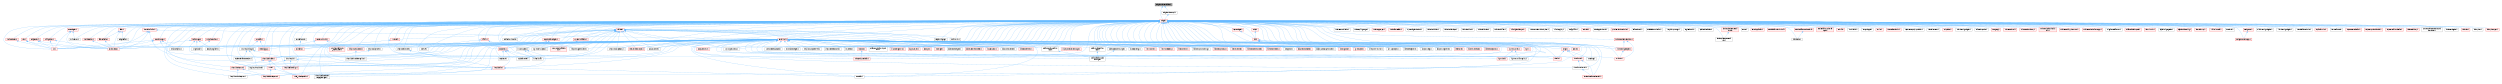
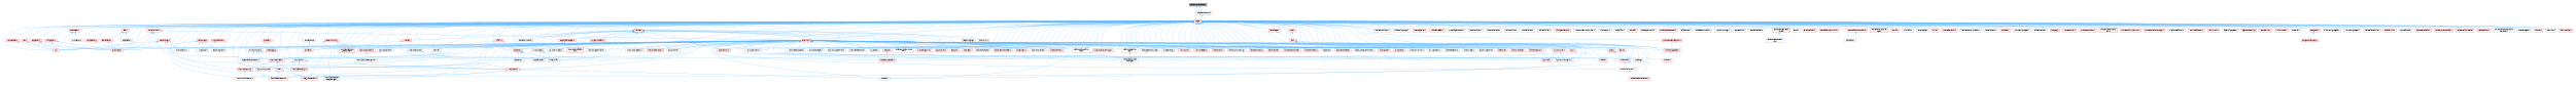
  digraph {
    fontname="Patrick Hand"
    node [color=red fillcolor="#FFF0F0" fontname="Patrick Hand" fontsize=10 shape=box style=filled]
    edge [color=steelblue1 dir=back fontname="Patrick Hand" fontsize=10 labelfontname=Helvetica labelfontsize=10 style=solid]
    n1 [color=gray40 fillcolor=grey60 fontcolor=black height=0.2 label="DelegateInstanceInterface.h" width=0.4]
    n2 [height=0.2 label="Delegate.h" width=0.4]
    n3 [color=grey40 fillcolor=white height=0.2 label="DelegateInstancesImpl.h" width=0.4]
    n4 [height=0.2 label="AnimBlueprintExtension\l_PropertyAccess.h" width=0.4]
    n5 [height=0.2 label="Data.h" width=0.4]
    n6 [height=0.2 label="Core.h" width=0.4]
    n7 [height=0.2 label="CoreSharedPCH.h" width=0.4]
    n8 [color=grey40 fillcolor=white height=0.2 label="AssetAccessRestrictions.h" width=0.4]
    n9 [color=grey40 fillcolor=white height=0.2 label="AssetCompilingManager.h" width=0.4]
    n10 [height=0.2 label="AssetManagerTypes.h" width=0.4]
    n11 [height=0.2 label="AssetReferenceFilter.h" width=0.4]
    n12 [color=grey40 fillcolor=white height=0.2 label="AssetSourceFilenameCache.h" width=0.4]
    n13 [color=grey40 fillcolor=white height=0.2 label="AsyncLoadingFlushContext.h" width=0.4]
    n14 [height=0.2 label="AsyncTaskNotification.h" width=0.4]
    n15 [height=0.2 label="CoreAsyncTaskNotification\lImpl.h" width=0.4]
    n16 [height=0.2 label="Attribute.h" width=0.4]
    n17 [color=grey40 fillcolor=white height=0.2 label="BlueprintManagedListDetails.h" width=0.4]
    n18 [height=0.2 label="CurveEditor.h" width=0.4]
    n19 [height=0.2 label="CurveModel.h" width=0.4]
    n20 [color=grey40 fillcolor=white height=0.2 label="DetailColumnSizeData.h" width=0.4]
    n21 [height=0.2 label="GraphEditor.h" width=0.4]
    n22 [height=0.2 label="BlueprintEditor.h" width=0.4]
    n23 [color=grey40 fillcolor=white height=0.2 label="SBlueprintEditorSelected\lDebugObjectWidget.h" width=0.4]
    n24 [color=grey40 fillcolor=white height=0.2 label="SSCSEditor.h" width=0.4]
    n25 [color=grey40 fillcolor=white height=0.2 label="GraphEditorModule.h" width=0.4]
    n26 [color=grey40 fillcolor=white height=0.2 label="SBlueprintDiff.h" width=0.4]
    n27 [color=grey40 fillcolor=white height=0.2 label="SGraphPanel.h" width=0.4]
    n28 [height=0.2 label="PropertyEditorDelegates.h" width=0.4]
    n29 [color=grey40 fillcolor=white height=0.2 label="SKismetInspector.h" width=0.4]
    n30 [color=grey40 fillcolor=white height=0.2 label="SRigVMDetailsInspector.h" width=0.4]
    n31 [color=grey40 fillcolor=white height=0.2 label="SBlueprintNamespaceEntry.h" width=0.4]
    n32 [color=grey40 fillcolor=white height=0.2 label="SCommentBubble.h" width=0.4]
    n33 [height=0.2 label="SGraphActionMenu.h" width=0.4]
    n34 [color=grey40 fillcolor=white height=0.2 label="SKeyNavigationButtons.h" width=0.4]
    n35 [color=grey40 fillcolor=white height=0.2 label="SKeySelector.h" width=0.4]
    n36 [height=0.2 label="SKismetDebugTreeView.h" width=0.4]
    n37 [height=0.2 label="SModeWidget.h" width=0.4]
    n38 [height=0.2 label="SNameComboBox.h" width=0.4]
    n39 [color=grey40 fillcolor=white height=0.2 label="SObjectBindingTag.h" width=0.4]
    n40 [color=grey40 fillcolor=white height=0.2 label="SOutlinerView.h" width=0.4]
    n41 [height=0.2 label="SResetToDefaultMenu.h" width=0.4]
    n42 [height=0.2 label="SlateAttributeDescriptor.h" width=0.4]
    n43 [color=grey40 fillcolor=white height=0.2 label="AudioMaterialButton.h" width=0.4]
    n44 [color=grey40 fillcolor=white height=0.2 label="AudioMaterialEnvelope.h" width=0.4]
    n45 [color=grey40 fillcolor=white height=0.2 label="AudioMaterialKnob.h" width=0.4]
    n46 [color=grey40 fillcolor=white height=0.2 label="AudioMaterialMeter.h" width=0.4]
    n47 [color=grey40 fillcolor=white height=0.2 label="AudioMaterialSlider.h" width=0.4]
    n48 [height=0.2 label="AudioWidgetsSlateTypes.h" width=0.4]
    n49 [color=grey40 fillcolor=white height=0.2 label="BehaviorTreeDelegates.h" width=0.4]
    n50 [height=0.2 label="BlueprintActionDatabase.h" width=0.4]
    n51 [color=grey40 fillcolor=white height=0.2 label="BlueprintActionDatabaseRegistrar.h" width=0.4]
    n52 [height=0.2 label="BlueprintActionFilter.h" width=0.4]
    n53 [height=0.2 label="BlueprintNodeSpawner.h" width=0.4]
    n54 [color=grey40 fillcolor=white height=0.2 label="BlueprintBoundNodeSpawner.h" width=0.4]
    n55 [height=0.2 label="BlueprintFieldNodeSpawner.h" width=0.4]
    n56 [height=0.2 label="K2Node.h" width=0.4]
    n57 [height=0.2 label="K2Node_StructOperation.h" width=0.4]
    n58 [color=grey40 fillcolor=white height=0.2 label="BlueprintEditorModule.h" width=0.4]
    n59 [height=0.2 label="BlueprintEditorSettings.h" width=0.4]
    n60 [color=grey40 fillcolor=white height=0.2 label="BlueprintGraphModule.h" width=0.4]
    n61 [color=grey40 fillcolor=white height=0.2 label="BlueprintNamespaceUtilities.h" width=0.4]
    n62 [color=grey40 fillcolor=white height=0.2 label="BlueprintPaletteFavorites.h" width=0.4]
    n63 [height=0.2 label="BoolPropertyTrackEditor.h" width=0.4]
    n64 [color=grey40 fillcolor=white height=0.2 label="BrowseToAssetOverrideSubsystem.h" width=0.4]
    n65 [color=grey40 fillcolor=white height=0.2 label="BulkDataRegistry.h" width=0.4]
    n66 [height=0.2 label="ConfigCacheIni.h" width=0.4]
    n67 [color=grey40 fillcolor=white height=0.2 label="ConfigUtilities.h" width=0.4]
    n68 [height=0.2 label="CookStats.h" width=0.4]
    n69 [height=0.2 label="CoreDelegates.h" width=0.4]
    n70 [color=grey40 fillcolor=white height=0.2 label="RuntimeErrors.h" width=0.4]
    n71 [color=grey40 fillcolor=white height=0.2 label="CoreDelegatesInternal.h" width=0.4]
    n72 [height=0.2 label="CoreMinimal.h" width=0.4]
    n73 [color=grey40 fillcolor=white height=0.2 label="DataflowCollectionSpread\lSheetWidget.h" width=0.4]
    n74 [color=grey40 fillcolor=white height=0.2 label="DataflowConstructionViewport\lClient.h" width=0.4]
    n75 [color=grey40 fillcolor=white height=0.2 label="DataflowFacesOutlinerWidget.h" width=0.4]
    n76 [color=grey40 fillcolor=white height=0.2 label="DataflowTransformOutliner\lWidget.h" width=0.4]
    n77 [color=grey40 fillcolor=white height=0.2 label="DataflowVerticesOutliner\lWidget.h" width=0.4]
    n78 [color=grey40 fillcolor=white height=0.2 label="DetailsDiff.h" width=0.4]
    n79 [height=0.2 label="EngineAnalytics.h" width=0.4]
    n80 [color=grey40 fillcolor=white height=0.2 label="FindInBlueprintManager.h" width=0.4]
    n81 [color=grey40 fillcolor=white height=0.2 label="FindInBlueprints.h" width=0.4]
    n82 [color=grey40 fillcolor=white height=0.2 label="ImaginaryBlueprintData.h" width=0.4]
    n83 [color=grey40 fillcolor=white height=0.2 label="ReplaceNodeReferencesHelper.h" width=0.4]
    n84 [height=0.2 label="FontTypes.h" width=0.4]
    n85 [color=grey40 fillcolor=white height=0.2 label="FractureToolDelegates.h" width=0.4]
    n86 [color=grey40 fillcolor=white height=0.2 label="GameplayTagsModule.h" width=0.4]
    n87 [height=0.2 label="GenericAccessibleInterfaces.h" width=0.4]
    n88 [color=grey40 fillcolor=white height=0.2 label="HLODProviderInterface.h" width=0.4]
    n89 [height=0.2 label="IDisplayClusterClusterManager.h" width=0.4]
    n90 [height=0.2 label="ISequencer.h" width=0.4]
    n91 [height=0.2 label="InteractiveTool.h" width=0.4]
    n92 [height=0.2 label="EdModeInteractiveToolsContext.h" width=0.4]
    n93 [color=grey40 fillcolor=white height=0.2 label="InteractiveToolsContext.h" width=0.4]
    n94 [color=grey40 fillcolor=white height=0.2 label="LandscapeSettings.h" width=0.4]
    n95 [height=0.2 label="LiveLinkProvider.h" width=0.4]
    n96 [height=0.2 label="LiveLinkSourceFactory.h" width=0.4]
    n97 [height=0.2 label="MRUFavoritesList.h" width=0.4]
    n98 [color=grey40 fillcolor=white height=0.2 label="MaterialExpressionSettings.h" width=0.4]
    n99 [height=0.2 label="MaterialGraphSchema.h" width=0.4]
    n100 [height=0.2 label="MaterialInterface.h" width=0.4]
    n101 [color=grey40 fillcolor=white height=0.2 label="MotionTrailOptions.h" width=0.4]
    n102 [height=0.2 label="MovieScene.h" width=0.4]
    n103 [height=0.2 label="MovieSceneEvaluationState.h" width=0.4]
    n104 [height=0.2 label="MovieSceneSignedObject.h" width=0.4]
    n105 [height=0.2 label="MovieSceneSubSection.h" width=0.4]
    n106 [height=0.2 label="Package.h" width=0.4]
    n107 [color=grey40 fillcolor=white height=0.2 label="SavePackage.h" width=0.4]
    n108 [height=0.2 label="Selection.h" width=0.4]
    n109 [color=grey40 fillcolor=white height=0.2 label="PackageStore.h" width=0.4]
    n110 [height=0.2 label="ParameterSourcesFloat.h" width=0.4]
    n111 [color=grey40 fillcolor=white height=0.2 label="PropertyAccessCompilerHandler.h" width=0.4]
    n112 [height=0.2 label="RenderingThread.h" width=0.4]
    n113 [height=0.2 label="RigVM.h" width=0.4]
    n114 [height=0.2 label="RigVMStruct.h" width=0.4]
    n115 [height=0.2 label="RigVMTemplate.h" width=0.4]
    n116 [height=0.2 label="RigVMUserWorkflow.h" width=0.4]
    n117 [color=grey40 fillcolor=white height=0.2 label="RigVMUserWorkflowRegistry.h" width=0.4]
    n118 [color=grey40 fillcolor=white height=0.2 label="SBlueprintRevisionMenu.h" width=0.4]
    n119 [color=grey40 fillcolor=white height=0.2 label="SCSVImportOptions.h" width=0.4]
    n120 [color=grey40 fillcolor=white height=0.2 label="SFilterableObjectList.h" width=0.4]
    n121 [color=grey40 fillcolor=white height=0.2 label="SGraphPinInteger.h" width=0.4]
    n122 [color=grey40 fillcolor=white height=0.2 label="SGraphPinIntegerSlider.h" width=0.4]
    n123 [height=0.2 label="SelectionSet.h" width=0.4]
    n124 [height=0.2 label="SharedViewModelData.h" width=0.4]
    n125 [height=0.2 label="SlateDebugging.h" width=0.4]
    n126 [height=0.2 label="StaticMeshOperations.h" width=0.4]
    n127 [height=0.2 label="CoreNet.h" width=0.4]
    n128 [height=0.2 label="CsvProfiler.h" width=0.4]
    n129 [color=grey40 fillcolor=white height=0.2 label="CurveEditorTree.h" width=0.4]
    n130 [color=grey40 fillcolor=white height=0.2 label="DelegateFilter.h" width=0.4]
    n131 [height=0.2 label="DiffUtils.h" width=0.4]
-   n132 [height=0.2 label="DynamicExtensionContainer.h" width=0.4]
+   n132 [height=0.2 label="IFixedSampledSequenceGrid.h" width=0.4]
    n133 [color=grey40 fillcolor=white height=0.2 label="EditorElements.h" width=0.4]
    n134 [color=grey40 fillcolor=white height=0.2 label="EmbeddedCommunication.h" width=0.4]
    n135 [color=grey40 fillcolor=white height=0.2 label="EncryptionKeyManager.h" width=0.4]
    n136 [color=grey40 fillcolor=white height=0.2 label="EngineElements.h" width=0.4]
    n137 [color=grey40 fillcolor=white height=0.2 label="EpicRtcStatsCollector.h" width=0.4]
    n138 [height=0.2 label="Field.h" width=0.4]
    n139 [height=0.2 label="FilterCollection.h" width=0.4]
    n140 [color=grey40 fillcolor=white height=0.2 label="FixedSampledSequenceGrid\lData.h" width=0.4]
    n141 [color=grey40 fillcolor=white height=0.2 label="Frames.h" width=0.4]
    n142 [height=0.2 label="GenericApplication.h" width=0.4]
    n143 [height=0.2 label="GenericPlatformChunkInstall.h" width=0.4]
    n144 [height=0.2 label="GenericPlatformCrashContext.h" width=0.4]
    n145 [color=grey40 fillcolor=white height=0.2 label="StallDetector.h" width=0.4]
    n146 [height=0.2 label="GenericPlatformInputDevice\lMapper.h" width=0.4]
    n147 [height=0.2 label="IConsoleManager.h" width=0.4]
    n148 [height=0.2 label="ICookInfo.h" width=0.4]
    n149 [height=0.2 label="IFilter.h" width=0.4]
    n150 [height=0.2 label="IFixedSampledSequenceGrid\lService.h" width=0.4]
    n151 [color=grey40 fillcolor=white height=0.2 label="ILiveLinkClient.h" width=0.4]
    n152 [height=0.2 label="IModularFeatures.h" width=0.4]
    n153 [height=0.2 label="INavigationToolItem.h" width=0.4]
    n154 [color=grey40 fillcolor=white height=0.2 label="IOSAppDelegate.h" width=0.4]
    n155 [height=0.2 label="IOSView.h" width=0.4]
    n156 [height=0.2 label="IRenameableExtension.h" width=0.4]
    n157 [color=grey40 fillcolor=white height=0.2 label="ISequencerPropertyKeyedStatus.h" width=0.4]
    n158 [color=grey40 fillcolor=white height=0.2 label="InteractiveProcess.h" width=0.4]
    n159 [height=0.2 label="Internationalization.h" width=0.4]
    n160 [height=0.2 label="IoDispatcher.h" width=0.4]
    n161 [color=grey40 fillcolor=white height=0.2 label="LevelStreamingDelegates.h" width=0.4]
    n162 [color=grey40 fillcolor=white height=0.2 label="MallocLeakReporter.h" width=0.4]
    n163 [height=0.2 label="MessageLog.h" width=0.4]
    n164 [height=0.2 label="ModuleManager.h" width=0.4]
    n165 [height=0.2 label="MonitoredProcess.h" width=0.4]
    n166 [height=0.2 label="MovieSceneChannel.h" width=0.4]
    n167 [height=0.2 label="MovieSceneChannelProxy.h" width=0.4]
    n168 [height=0.2 label="MovieSceneDataEventContainer.h" width=0.4]
    n169 [height=0.2 label="MovieSceneDirectorBlueprint\lUtils.h" width=0.4]
    n170 [height=0.2 label="MovieSceneEntitySystemRunner.h" width=0.4]
    n171 [height=0.2 label="MovieSceneLatentActionManager.h" width=0.4]
    n172 [height=0.2 label="NamePermissionList.h" width=0.4]
    n173 [color=grey40 fillcolor=white height=0.2 label="NavigationToolFilterMenu.h" width=0.4]
-   n174 [height=0.2 label="DataflowCollectionSpread.h" width=0.4]
+   n174 [height=0.2 label="NetworkPredictionCues.h" width=0.4]
    n175 [height=0.2 label="NetworkVersion.h" width=0.4]
    n176 [color=grey40 fillcolor=white height=0.2 label="ObjectBindingTagCache.h" width=0.4]
    n177 [height=0.2 label="ObjectHandleTracking.h" width=0.4]
    n178 [height=0.2 label="ObservableArray.h" width=0.4]
    n179 [height=0.2 label="OutlinerViewModel.h" width=0.4]
    n180 [color=grey40 fillcolor=white height=0.2 label="PSOMetrics.h" width=0.4]
    n181 [height=0.2 label="PackageName.h" width=0.4]
    n182 [height=0.2 label="PackageResourceManager.h" width=0.4]
    n183 [color=grey40 fillcolor=white height=0.2 label="PixelStreaming2Delegates.h" width=0.4]
    n184 [color=grey40 fillcolor=white height=0.2 label="PixelStreamingDelegates.h" width=0.4]
    n185 [height=0.2 label="ProfilingHelpers.h" width=0.4]
    n186 [color=grey40 fillcolor=white height=0.2 label="PromotedFilterContainer.h" width=0.4]
    n187 [height=0.2 label="ReplicationDriver.h" width=0.4]
    n188 [color=grey40 fillcolor=white height=0.2 label="SCurveEditorTree.h" width=0.4]
    n189 [height=0.2 label="Script.h" width=0.4]
    n190 [height=0.2 label="SequencerCoreSelection.h" width=0.4]
    n191 [height=0.2 label="SequencerInputHandlerStack.h" width=0.4]
    n192 [height=0.2 label="SequencerOutlinerSelection.h" width=0.4]
    n193 [height=0.2 label="ShaderCodeLibrary.h" width=0.4]
    n194 [height=0.2 label="SparseDelegate.h" width=0.4]
    n195 [color=grey40 fillcolor=white height=0.2 label="SparseSampledSequenceTransport\lCoordinator.h" width=0.4]
    n196 [color=grey40 fillcolor=white height=0.2 label="StateTreeDelegates.h" width=0.4]
    n197 [height=0.2 label="StatsData.h" width=0.4]
    n198 [color=grey40 fillcolor=white height=0.2 label="StatsSystem.h" width=0.4]
    n199 [height=0.2 label="StatsSystemTypes.h" width=0.4]
    n200 [color=grey40 fillcolor=white height=0.2 label="INavigationTool.h" width=0.4]
    n1 -> n2
    n1 -> n3
    n2 -> n4
    n2 -> n5
    n2 -> n6
    n2 -> n7
    n2 -> n8
    n2 -> n9
    n2 -> n10
    n2 -> n11
    n2 -> n12
    n2 -> n13
    n2 -> n14
    n2 -> n15
    n2 -> n16
    n2 -> n17
    n2 -> n18
    n2 -> n19
    n2 -> n20
    n2 -> n21
    n2 -> n22
    n2 -> n23
    n2 -> n24
    n2 -> n25
    n2 -> n26
    n2 -> n27
    n2 -> n28
    n2 -> n29
    n2 -> n30
    n2 -> n31
    n2 -> n32
    n2 -> n33
    n2 -> n34
    n2 -> n35
    n2 -> n36
    n2 -> n37
    n2 -> n38
    n2 -> n39
    n2 -> n40
    n2 -> n41
    n2 -> n42
    n2 -> n43
    n2 -> n44
    n2 -> n45
    n2 -> n46
    n2 -> n47
    n2 -> n48
    n2 -> n49
    n2 -> n50
    n2 -> n51
    n2 -> n52
    n2 -> n53
    n2 -> n54
    n2 -> n55
    n2 -> n56
    n2 -> n57
    n2 -> n58
    n2 -> n59
    n2 -> n60
    n2 -> n61
    n2 -> n62
    n2 -> n63
    n2 -> n64
    n2 -> n65
    n2 -> n66
    n2 -> n67
    n2 -> n68
    n2 -> n69
    n2 -> n70
    n2 -> n71
    n2 -> n72
    n2 -> n73
    n2 -> n74
    n2 -> n75
    n2 -> n76
    n2 -> n77
    n2 -> n78
    n2 -> n79
    n2 -> n80
    n2 -> n81
    n2 -> n82
    n2 -> n83
    n2 -> n84
    n2 -> n85
    n2 -> n86
    n2 -> n87
    n2 -> n88
    n2 -> n89
    n2 -> n90
    n2 -> n91
    n2 -> n92
    n2 -> n93
    n2 -> n94
    n2 -> n95
    n2 -> n96
    n2 -> n97
    n2 -> n98
    n2 -> n99
    n2 -> n100
    n2 -> n101
    n2 -> n102
    n2 -> n103
    n2 -> n104
    n2 -> n105
    n2 -> n106
    n2 -> n107
    n2 -> n108
    n2 -> n109
    n2 -> n110
    n2 -> n111
    n2 -> n112
    n2 -> n113
    n2 -> n114
    n2 -> n115
    n2 -> n116
    n2 -> n117
    n2 -> n118
    n2 -> n119
    n2 -> n120
    n2 -> n121
    n2 -> n122
    n2 -> n123
    n2 -> n124
    n2 -> n125
    n2 -> n126
    n2 -> n127
    n2 -> n128
    n2 -> n129
    n2 -> n130
    n2 -> n131
    n2 -> n132
    n2 -> n133
    n2 -> n134
    n2 -> n135
    n2 -> n136
    n2 -> n137
    n2 -> n138
    n2 -> n139
    n2 -> n140
    n2 -> n141
    n2 -> n142
    n2 -> n143
    n2 -> n144
    n2 -> n145
    n2 -> n146
    n2 -> n147
    n2 -> n148
    n2 -> n149
    n2 -> n150
    n2 -> n151
    n2 -> n152
    n2 -> n153
    n2 -> n154
    n2 -> n155
    n2 -> n156
    n2 -> n157
    n2 -> n158
    n2 -> n159
    n2 -> n160
    n2 -> n161
    n2 -> n162
    n2 -> n163
    n2 -> n164
    n2 -> n165
    n2 -> n166
    n2 -> n167
    n2 -> n168
    n2 -> n169
    n2 -> n170
    n2 -> n171
    n2 -> n172
    n2 -> n173
    n2 -> n174
    n2 -> n175
    n2 -> n176
    n2 -> n177
    n2 -> n178
    n2 -> n179
    n2 -> n180
    n2 -> n181
    n2 -> n182
    n2 -> n183
    n2 -> n184
    n2 -> n185
    n2 -> n186
    n2 -> n187
    n2 -> n188
    n2 -> n189
    n2 -> n190
    n2 -> n191
    n2 -> n192
    n2 -> n193
    n2 -> n194
    n2 -> n195
    n2 -> n196
    n2 -> n197
    n2 -> n198
    n2 -> n199
    n3 -> n2
    n5 -> n6
    n5 -> n7
    n14 -> n15
    n16 -> n6
    n16 -> n7
    n16 -> n14
    n16 -> n15
    n16 -> n17
    n16 -> n18
    n16 -> n19
    n16 -> n20
    n16 -> n21
    n16 -> n24
    n16 -> n25
    n16 -> n26
    n16 -> n27
    n16 -> n28
    n16 -> n31
    n16 -> n32
    n16 -> n33
    n16 -> n34
    n16 -> n35
    n16 -> n36
    n16 -> n37
    n16 -> n38
    n16 -> n39
    n16 -> n40
    n16 -> n41
    n16 -> n42
    n19 -> n18
    n21 -> n22
    n21 -> n25
    n21 -> n26
    n21 -> n27
    n22 -> n23
    n22 -> n24
    n28 -> n29
    n28 -> n30
    n29 -> n22
    n29 -> n26
    n50 -> n51
    n52 -> n53
    n52 -> n56
    n52 -> n57
    n53 -> n54
    n53 -> n55
    n56 -> n55
    n56 -> n57
    n58 -> n22
    n60 -> n52
    n66 -> n6
    n66 -> n7
    n69 -> n6
    n69 -> n7
    n69 -> n70
    n72 -> n4
    n72 -> n6
    n72 -> n7
    n72 -> n12
    n72 -> n17
    n72 -> n21
    n72 -> n22
    n72 -> n24
    n72 -> n25
    n72 -> n26
    n72 -> n27
    n72 -> n29
    n72 -> n30
    n72 -> n31
    n72 -> n32
    n72 -> n33
    n72 -> n34
    n72 -> n35
    n72 -> n36
    n72 -> n37
    n72 -> n38
    n72 -> n41
    n72 -> n42
    n72 -> n49
    n72 -> n50
    n72 -> n51
    n72 -> n52
    n72 -> n53
    n72 -> n54
    n72 -> n55
    n72 -> n56
    n72 -> n57
    n72 -> n58
    n72 -> n59
    n72 -> n60
    n72 -> n61
    n72 -> n62
    n72 -> n63
    n72 -> n73
    n72 -> n74
    n72 -> n75
    n72 -> n76
    n72 -> n77
    n72 -> n78
    n72 -> n79
    n72 -> n80
    n72 -> n81
    n72 -> n82
    n72 -> n83
    n72 -> n84
    n72 -> n85
    n72 -> n86
    n72 -> n87
    n72 -> n88
    n72 -> n89
    n72 -> n90
    n72 -> n91
    n72 -> n93
    n72 -> n94
    n72 -> n95
    n72 -> n96
    n72 -> n97
    n72 -> n98
    n72 -> n99
    n72 -> n100
    n72 -> n101
    n72 -> n102
    n72 -> n103
    n72 -> n104
    n72 -> n105
    n72 -> n106
    n72 -> n108
    n72 -> n109
    n72 -> n110
    n72 -> n111
    n72 -> n112
    n72 -> n113
    n72 -> n114
    n72 -> n115
    n72 -> n116
    n72 -> n117
    n72 -> n118
    n72 -> n119
    n72 -> n120
    n72 -> n121
    n72 -> n122
    n72 -> n123
    n72 -> n124
    n72 -> n125
    n72 -> n126
    n75 -> n73
    n76 -> n73
    n77 -> n73
    n80 -> n81
    n80 -> n82
    n80 -> n83
    n81 -> n22
    n81 -> n59
    n81 -> n82
    n90 -> n63
    n91 -> n92
    n91 -> n93
    n93 -> n92
    n104 -> n102
    n106 -> n91
    n106 -> n107
    n106 -> n108
    n116 -> n114
    n116 -> n117
    n128 -> n80
    n128 -> n125
    n129 -> n18
    n131 -> n26
    n131 -> n78
    n138 -> n52
    n138 -> n55
    n138 -> n113
    n138 -> n127
    n139 -> n7
    n144 -> n145
    n147 -> n6
    n147 -> n7
    n147 -> n52
    n147 -> n101
    n149 -> n7
    n149 -> n130
    n149 -> n139
    n150 -> n140
    n152 -> n7
    n153 -> n200
    n159 -> n6
    n159 -> n7
    n159 -> n22
    n159 -> n72
    n164 -> n7
    n164 -> n52
    n164 -> n86
    n164 -> n200
    n165 -> n6
    n168 -> n102
    n168 -> n104
    n172 -> n50
    n172 -> n59
    n181 -> n182
    n185 -> n6
    n185 -> n7
    n189 -> n138
    n194 -> n138
  }
